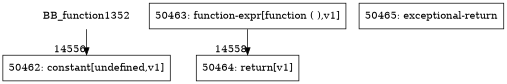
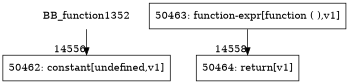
  digraph {
    fontname="DejaVu Serif"
    rankdir=TD
    node [fontname="DejaVu Serif" shape=record]
    edge [fontname="DejaVu Serif" headport=n tailport=s]
    n1 [label=BB_function1352 shape=none]
    n2 [label="{50462: constant[undefined,v1]}"]
    n3 [label="{50463: function-expr[function ( ),v1]}"]
    n4 [label="{50464: return[v1]}"]
-   n5 [label="{50465: exceptional-return}"]
    n1 -> n2 [headlabel="    14556"]
    n3 -> n4 [headlabel="      14558"]
  }
